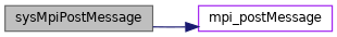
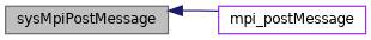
  digraph {
    rankdir=LR
    node [fontname=Helvetica fontsize=10 shape=record style=filled]
    n1 [color=gray40 fillcolor=grey75 fontcolor=black height=0.2 label=sysMpiPostMessage width=0.4]
    n2 [color=purple fillcolor=white height=0.2 label=mpi_postMessage width=0.4]
-   n1 -> n2 [color=midnightblue fontname=Helvetica fontsize=10 labelfontname=Helvetica labelfontsize=10 style=solid]
+   n2 -> n1 [color=midnightblue fontname=Helvetica fontsize=10 labelfontname=Helvetica labelfontsize=10 style=solid]
  }
